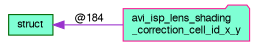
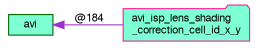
  digraph {
    rankdir=LR
    node [fillcolor=aquamarine fontname=FreeSans fontsize=10 style=filled]
    n1 [color=deeppink fontcolor=black height=0.2 label="avi_isp_lens_shading\l_correction_cell_id_x_y" shape=folder width=0.4]
-   n2 [color=darkgreen height=0.2 label=struct shape=box width=0.4]
+   n2 [color=darkgreen height=0.2 label=avi shape=box width=0.4]
    n2 -> n1 [color=darkorchid3 dir=back fontname=FreeSans fontsize=10 label=" @184" labelfontname=FreeSans labelfontsize=10 style=solid]
  }
